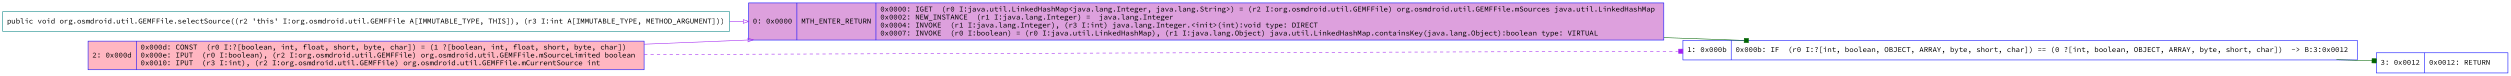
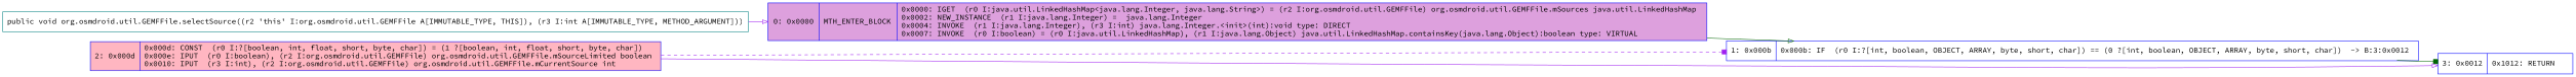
  digraph {
    fontname="Source Code Pro"
    rankdir=LR
    node [color=blue fillcolor=white fontname="Source Code Pro" shape=record style=filled]
    edge [arrowhead=onormal color=purple fontname="Source Code Pro"]
-   n1 [fillcolor=plum label="{0\:\ 0x0000|MTH_ENTER_RETURN\l|0x0000: IGET  (r0 I:java.util.LinkedHashMap\<java.lang.Integer, java.lang.String\>) = (r2 I:org.osmdroid.util.GEMFFile) org.osmdroid.util.GEMFFile.mSources java.util.LinkedHashMap \l0x0002: NEW_INSTANCE  (r1 I:java.lang.Integer) =  java.lang.Integer \l0x0004: INVOKE  (r1 I:java.lang.Integer), (r3 I:int) java.lang.Integer.\<init\>(int):void type: DIRECT \l0x0007: INVOKE  (r0 I:boolean) = (r0 I:java.util.LinkedHashMap), (r1 I:java.lang.Object) java.util.LinkedHashMap.containsKey(java.lang.Object):boolean type: VIRTUAL \l}"]
+   n1 [fillcolor=plum label="{0\:\ 0x0000|MTH_ENTER_BLOCK\l|0x0000: IGET  (r0 I:java.util.LinkedHashMap\<java.lang.Integer, java.lang.String\>) = (r2 I:org.osmdroid.util.GEMFFile) org.osmdroid.util.GEMFFile.mSources java.util.LinkedHashMap \l0x0002: NEW_INSTANCE  (r1 I:java.lang.Integer) =  java.lang.Integer \l0x0004: INVOKE  (r1 I:java.lang.Integer), (r3 I:int) java.lang.Integer.\<init\>(int):void type: DIRECT \l0x0007: INVOKE  (r0 I:boolean) = (r0 I:java.util.LinkedHashMap), (r1 I:java.lang.Object) java.util.LinkedHashMap.containsKey(java.lang.Object):boolean type: VIRTUAL \l}"]
    n2 [label="{1\:\ 0x000b|0x000b: IF  (r0 I:?[int, boolean, OBJECT, ARRAY, byte, short, char]) == (0 ?[int, boolean, OBJECT, ARRAY, byte, short, char])  \-\> B:3:0x0012 \l}"]
-   n3 [label="{3\:\ 0x0012|0x0012: RETURN   \l}"]
+   n3 [label="{3\:\ 0x0012|0x1012: RETURN   \l}"]
    n4 [fillcolor=lightpink label="{2\:\ 0x000d|0x000d: CONST  (r0 I:?[boolean, int, float, short, byte, char]) = (1 ?[boolean, int, float, short, byte, char]) \l0x000e: IPUT  (r0 I:boolean), (r2 I:org.osmdroid.util.GEMFFile) org.osmdroid.util.GEMFFile.mSourceLimited boolean \l0x0010: IPUT  (r3 I:int), (r2 I:org.osmdroid.util.GEMFFile) org.osmdroid.util.GEMFFile.mCurrentSource int \l}"]
    n5 [color=teal label="{public void org.osmdroid.util.GEMFFile.selectSource((r2 'this' I:org.osmdroid.util.GEMFFile A[IMMUTABLE_TYPE, THIS]), (r3 I:int A[IMMUTABLE_TYPE, METHOD_ARGUMENT])) }"]
-   n1 -> n2 [arrowhead=box color=darkgreen]
+   n1 -> n2 [color=darkgreen]
    n2 -> n3 [arrowhead=box color=darkgreen]
    n4 -> n2 [arrowhead=box style=dashed]
-   n4 -> n1
+   n4 -> n3
    n5 -> n1
  }
